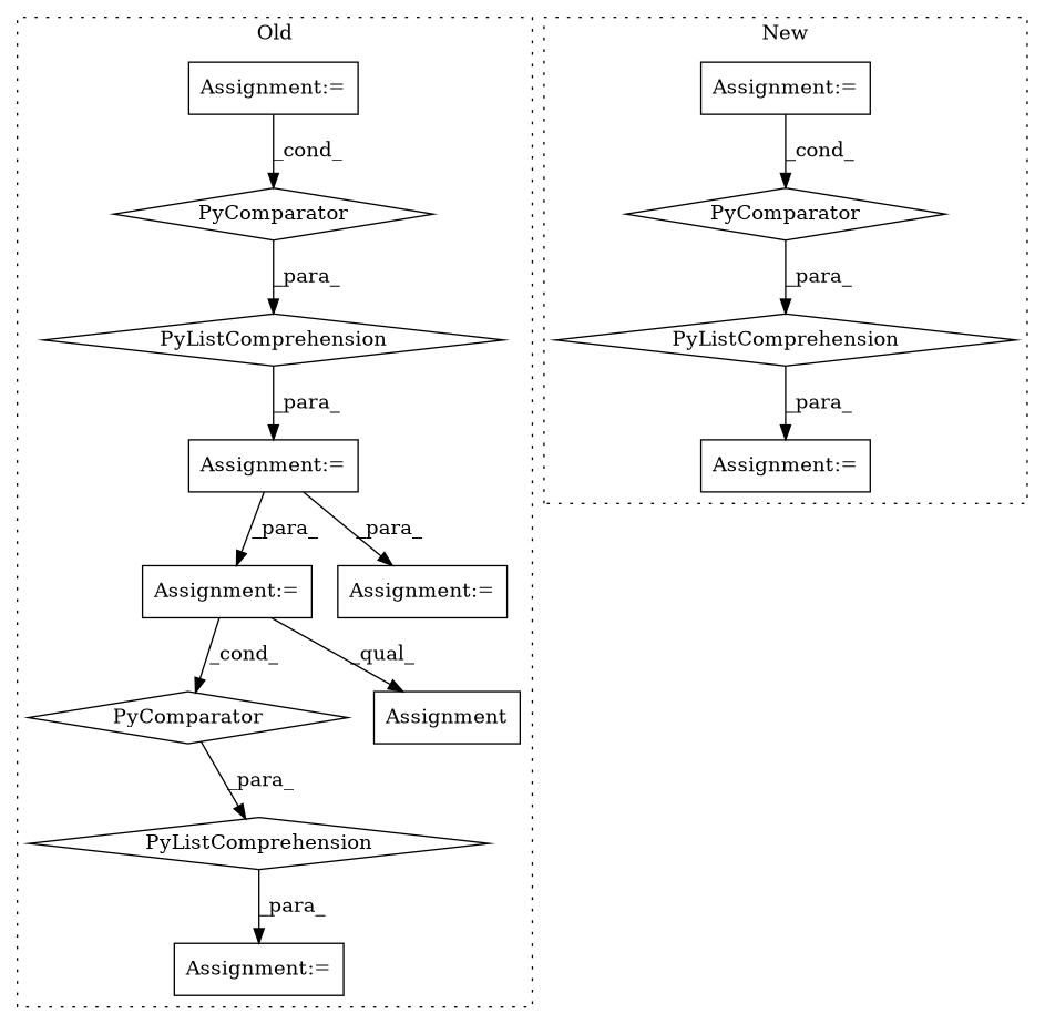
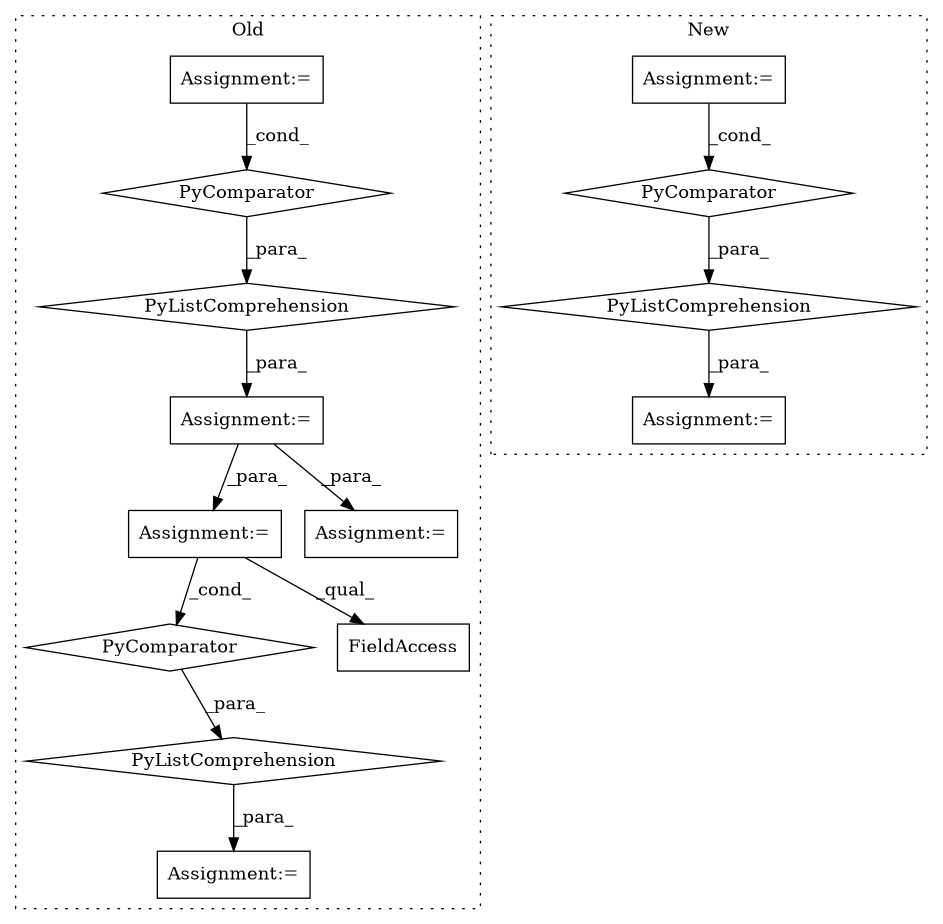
  digraph {
    node [a=7 l=1 s=2607 shape=box]
    n1 [a=109 l=139 label=PyListComprehension s=2513 shape=diamond]
    n2 [a=113 l=37 label=PyComparator shape=diamond]
    n3 [l=14 label="Assignment:=" s=1773]
    n4 [label="Assignment:=" s=2335]
    n5 [l=37 label="Assignment:="]
    n6 [l=33 label="Assignment:=" s=1872]
    n7 [a=113 l=33 label=PyComparator s=1872 shape=diamond]
    n8 [a=109 l=126 label=PyListComprehension s=1787 shape=diamond]
    n9 [label="Assignment:=" s=1997]
-   n10 [a=22 l=9 label=Assignment s=2518]
+   n10 [a=22 l=9 label=FieldAccess s=2518]
    n11 [a=113 l=39 label=PyComparator s=2661 shape=diamond]
    n12 [label="Assignment:=" s=2154]
    n13 [a=109 l=121 label=PyListComprehension s=2587 shape=diamond]
    n14 [l=14 label="Assignment:=" s=2573]
    subgraph cluster_1 {
      label=Old
      style=dotted
      n1
      n2
      n3
      n4
      n5
      n6
      n7
      n8
      n9
      n10
    }
    subgraph cluster_2 {
      label=New
      style=dotted
      n11
      n12
      n13
      n14
    }
    n1 -> n4 [label=_para_]
    n2 -> n1 [label=_para_]
    n3 -> n5 [label=_para_]
    n3 -> n9 [label=_para_]
    n5 -> n2 [label=_cond_]
    n5 -> n10 [label=_qual_]
    n6 -> n7 [label=_cond_]
    n7 -> n8 [label=_para_]
    n8 -> n3 [label=_para_]
    n11 -> n13 [label=_para_]
    n12 -> n11 [label=_cond_]
    n13 -> n14 [label=_para_]
  }
